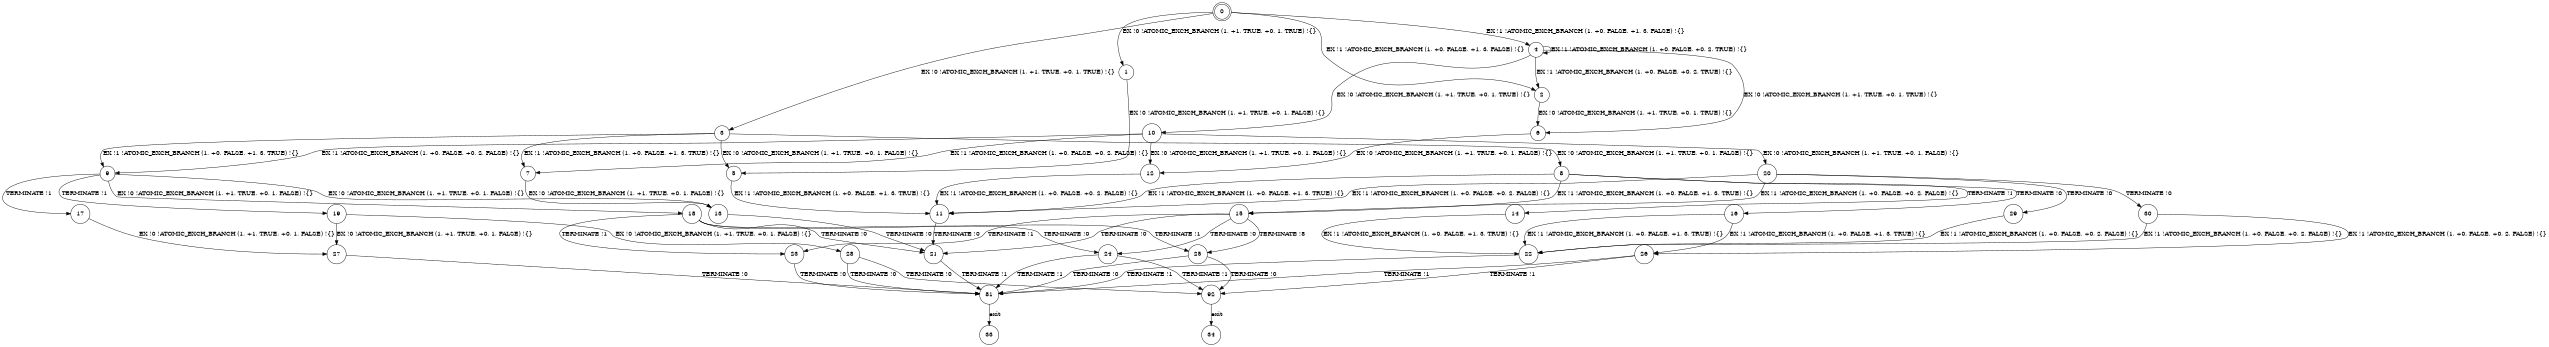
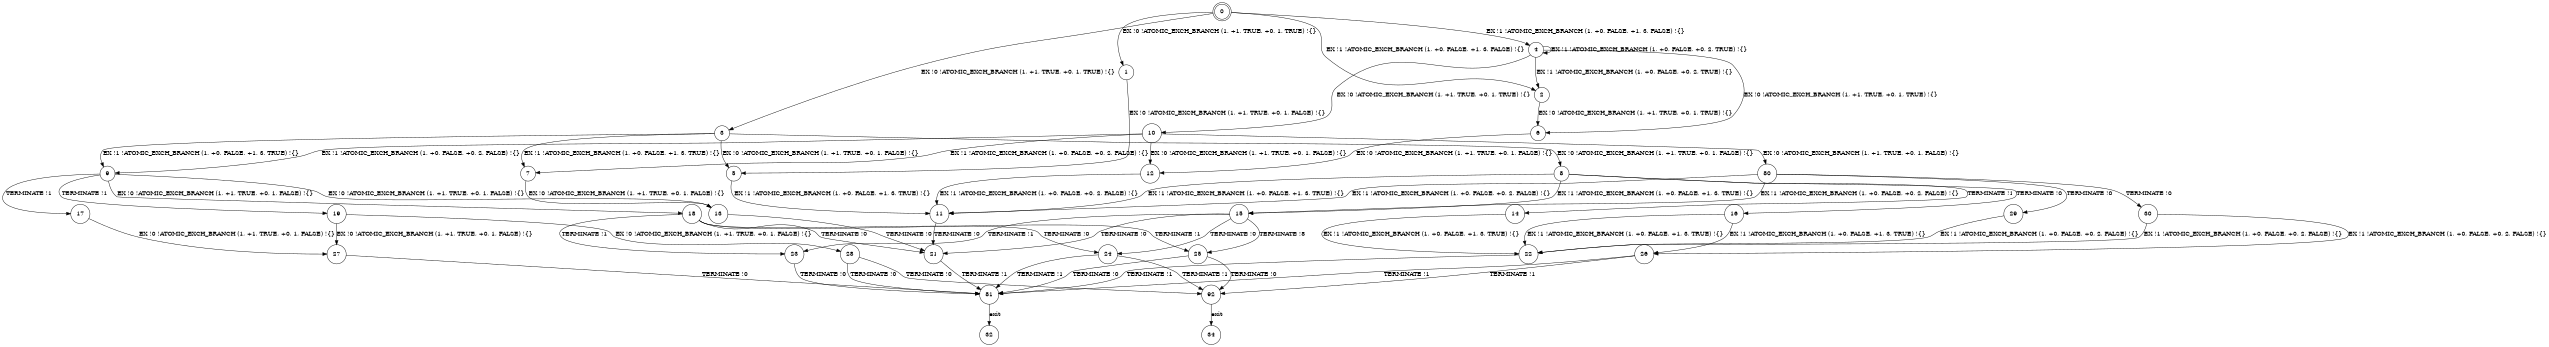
  digraph {
    node [shape=circle]
    0 [peripheries=2]
    1
    2
    3
    4
    5
    6
    7
    8
    9
    10
    11
    12
    13
    14
    15
    16
    17
    18
    19
-   20
+   20 [label=80]
    21
    22
    23
    24
    25
    26
    27
    28
    29
    30
    n32 [label=81]
    n33 [label=92]
-   33
+   33 [label=32]
    34
    0 -> 1 [label="EX !0 !ATOMIC_EXCH_BRANCH (1, +1, TRUE, +0, 1, TRUE) !{}"]
    0 -> 2 [label="EX !1 !ATOMIC_EXCH_BRANCH (1, +0, FALSE, +1, 3, FALSE) !{}"]
    0 -> 3 [label="EX !0 !ATOMIC_EXCH_BRANCH (1, +1, TRUE, +0, 1, TRUE) !{}"]
    0 -> 4 [label="EX !1 !ATOMIC_EXCH_BRANCH (1, +0, FALSE, +1, 3, FALSE) !{}"]
    1 -> 5 [label="EX !0 !ATOMIC_EXCH_BRANCH (1, +1, TRUE, +0, 1, FALSE) !{}"]
    2 -> 6 [label="EX !0 !ATOMIC_EXCH_BRANCH (1, +1, TRUE, +0, 1, TRUE) !{}"]
    3 -> 5 [label="EX !0 !ATOMIC_EXCH_BRANCH (1, +1, TRUE, +0, 1, FALSE) !{}"]
    3 -> 7 [label="EX !1 !ATOMIC_EXCH_BRANCH (1, +0, FALSE, +1, 3, TRUE) !{}"]
    3 -> 8 [label="EX !0 !ATOMIC_EXCH_BRANCH (1, +1, TRUE, +0, 1, FALSE) !{}"]
    3 -> 9 [label="EX !1 !ATOMIC_EXCH_BRANCH (1, +0, FALSE, +1, 3, TRUE) !{}"]
    4 -> 2 [label="EX !1 !ATOMIC_EXCH_BRANCH (1, +0, FALSE, +0, 2, TRUE) !{}"]
    4 -> 4 [label="EX !1 !ATOMIC_EXCH_BRANCH (1, +0, FALSE, +0, 2, TRUE) !{}"]
    4 -> 6 [label="EX !0 !ATOMIC_EXCH_BRANCH (1, +1, TRUE, +0, 1, TRUE) !{}"]
    4 -> 10 [label="EX !0 !ATOMIC_EXCH_BRANCH (1, +1, TRUE, +0, 1, TRUE) !{}"]
    5 -> 11 [label="EX !1 !ATOMIC_EXCH_BRANCH (1, +0, FALSE, +1, 3, TRUE) !{}"]
    6 -> 12 [label="EX !0 !ATOMIC_EXCH_BRANCH (1, +1, TRUE, +0, 1, FALSE) !{}"]
    7 -> 13 [label="EX !0 !ATOMIC_EXCH_BRANCH (1, +1, TRUE, +0, 1, FALSE) !{}"]
    8 -> 11 [label="EX !1 !ATOMIC_EXCH_BRANCH (1, +0, FALSE, +1, 3, TRUE) !{}"]
    8 -> 14 [label="TERMINATE !1"]
    8 -> 15 [label="EX !1 !ATOMIC_EXCH_BRANCH (1, +0, FALSE, +1, 3, TRUE) !{}"]
    8 -> 16 [label="TERMINATE !0"]
    9 -> 13 [label="EX !0 !ATOMIC_EXCH_BRANCH (1, +1, TRUE, +0, 1, FALSE) !{}"]
    9 -> 17 [label="TERMINATE !1"]
    9 -> 18 [label="EX !0 !ATOMIC_EXCH_BRANCH (1, +1, TRUE, +0, 1, FALSE) !{}"]
    9 -> 19 [label="TERMINATE !1"]
    10 -> 7 [label="EX !1 !ATOMIC_EXCH_BRANCH (1, +0, FALSE, +0, 2, FALSE) !{}"]
    10 -> 9 [label="EX !1 !ATOMIC_EXCH_BRANCH (1, +0, FALSE, +0, 2, FALSE) !{}"]
    10 -> 12 [label="EX !0 !ATOMIC_EXCH_BRANCH (1, +1, TRUE, +0, 1, FALSE) !{}"]
    10 -> 20 [label="EX !0 !ATOMIC_EXCH_BRANCH (1, +1, TRUE, +0, 1, FALSE) !{}"]
    11 -> 21 [label="TERMINATE !0"]
    12 -> 11 [label="EX !1 !ATOMIC_EXCH_BRANCH (1, +0, FALSE, +0, 2, FALSE) !{}"]
    13 -> 21 [label="TERMINATE !0"]
    14 -> 22 [label="EX !1 !ATOMIC_EXCH_BRANCH (1, +0, FALSE, +1, 3, TRUE) !{}"]
    15 -> 21 [label="TERMINATE !0"]
    15 -> 23 [label="TERMINATE !1"]
    15 -> 24 [label="TERMINATE !0"]
    15 -> 25 [label="TERMINATE !8"]
    16 -> 22 [label="EX !1 !ATOMIC_EXCH_BRANCH (1, +0, FALSE, +1, 3, TRUE) !{}"]
    16 -> 26 [label="EX !1 !ATOMIC_EXCH_BRANCH (1, +0, FALSE, +1, 3, TRUE) !{}"]
    17 -> 27 [label="EX !0 !ATOMIC_EXCH_BRANCH (1, +1, TRUE, +0, 1, FALSE) !{}"]
    18 -> 21 [label="TERMINATE !0"]
    18 -> 23 [label="TERMINATE !1"]
    18 -> 24 [label="TERMINATE !0"]
    18 -> 25 [label="TERMINATE !1"]
    19 -> 27 [label="EX !0 !ATOMIC_EXCH_BRANCH (1, +1, TRUE, +0, 1, FALSE) !{}"]
    19 -> 28 [label="EX !0 !ATOMIC_EXCH_BRANCH (1, +1, TRUE, +0, 1, FALSE) !{}"]
    20 -> 11 [label="EX !1 !ATOMIC_EXCH_BRANCH (1, +0, FALSE, +0, 2, FALSE) !{}"]
    20 -> 15 [label="EX !1 !ATOMIC_EXCH_BRANCH (1, +0, FALSE, +0, 2, FALSE) !{}"]
    20 -> 29 [label="TERMINATE !0"]
    20 -> 30 [label="TERMINATE !0"]
    21 -> n32 [label="TERMINATE !1"]
    22 -> n32 [label="TERMINATE !1"]
    23 -> n32 [label="TERMINATE !0"]
    24 -> n32 [label="TERMINATE !1"]
    24 -> n33 [label="TERMINATE !1"]
    25 -> n32 [label="TERMINATE !0"]
    25 -> n33 [label="TERMINATE !0"]
    26 -> n32 [label="TERMINATE !1"]
    26 -> n33 [label="TERMINATE !1"]
    27 -> n32 [label="TERMINATE !0"]
    28 -> n32 [label="TERMINATE !0"]
    28 -> n33 [label="TERMINATE !0"]
    29 -> 22 [label="EX !1 !ATOMIC_EXCH_BRANCH (1, +0, FALSE, +0, 2, FALSE) !{}"]
    30 -> 22 [label="EX !1 !ATOMIC_EXCH_BRANCH (1, +0, FALSE, +0, 2, FALSE) !{}"]
    30 -> 26 [label="EX !1 !ATOMIC_EXCH_BRANCH (1, +0, FALSE, +0, 2, FALSE) !{}"]
    n32 -> 33 [label=exit]
    n33 -> 34 [label=exit]
  }
